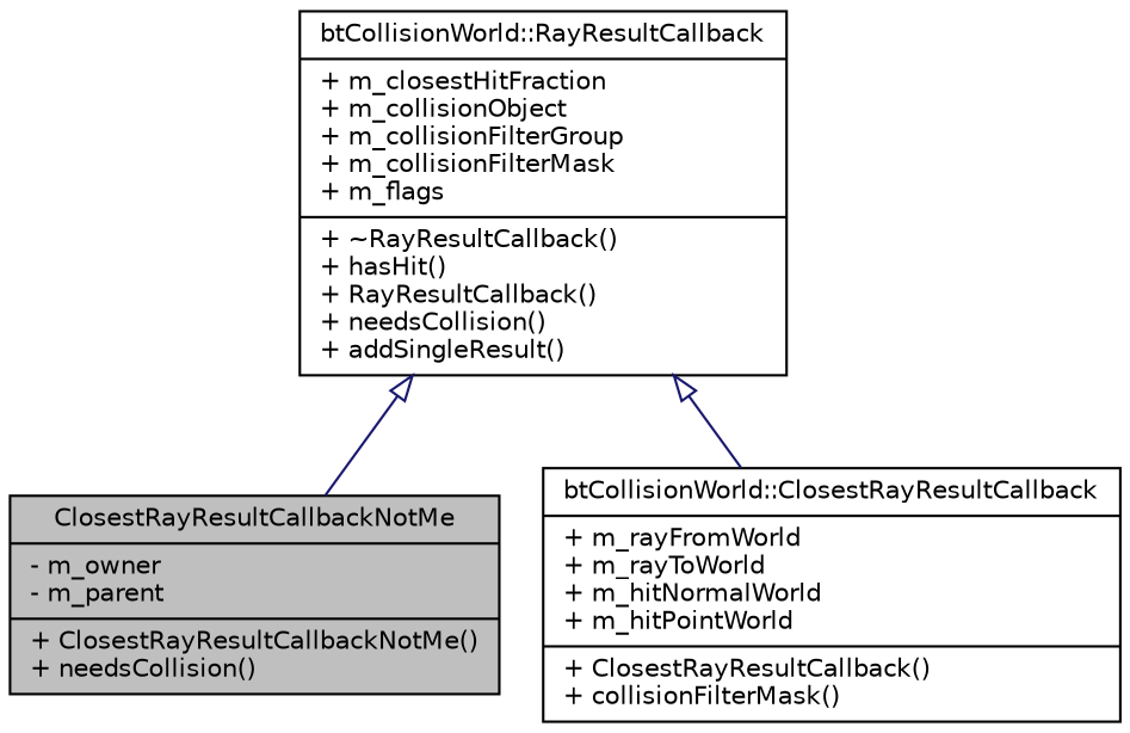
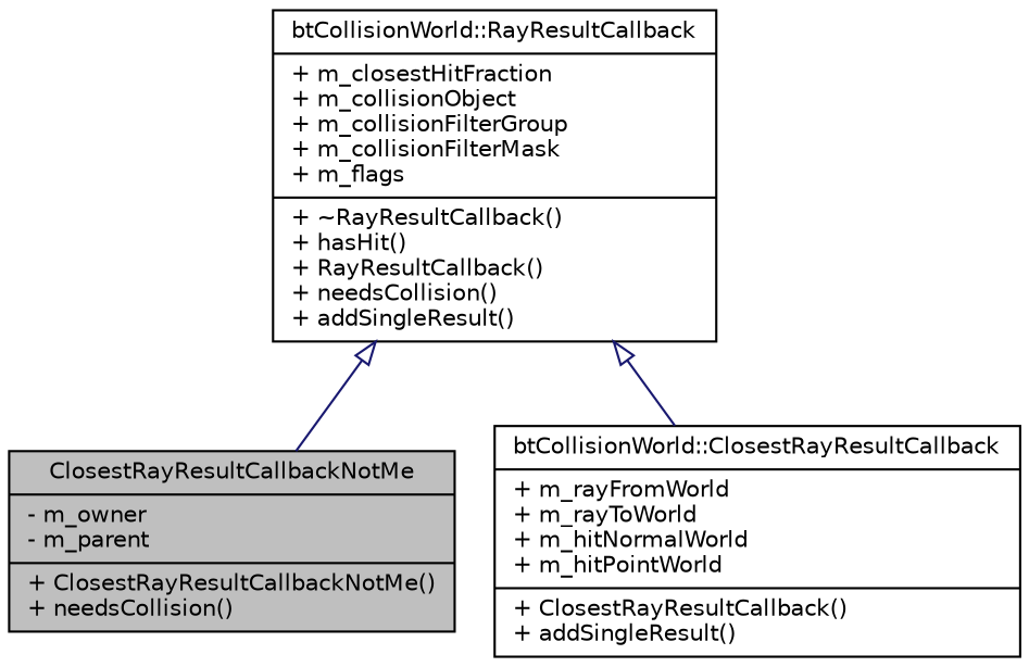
  digraph {
    node [color=black fillcolor=white fontname=Helvetica fontsize=10 shape=record style=filled]
    edge [arrowtail=empty color=midnightblue dir=back fontname=Helvetica fontsize=10 labelfontname=Helvetica labelfontsize=10 style=solid]
    n1 [fillcolor=grey75 fontcolor=black height=0.2 label="{ClosestRayResultCallbackNotMe\n|- m_owner\l- m_parent\l|+ ClosestRayResultCallbackNotMe()\l+ needsCollision()\l}" width=0.4]
-   n2 [height=0.2 label="{btCollisionWorld::ClosestRayResultCallback\n|+ m_rayFromWorld\l+ m_rayToWorld\l+ m_hitNormalWorld\l+ m_hitPointWorld\l|+ ClosestRayResultCallback()\l+ collisionFilterMask()\l}" width=0.4]
+   n2 [height=0.2 label="{btCollisionWorld::ClosestRayResultCallback\n|+ m_rayFromWorld\l+ m_rayToWorld\l+ m_hitNormalWorld\l+ m_hitPointWorld\l|+ ClosestRayResultCallback()\l+ addSingleResult()\l}" width=0.4]
    n3 [height=0.2 label="{btCollisionWorld::RayResultCallback\n|+ m_closestHitFraction\l+ m_collisionObject\l+ m_collisionFilterGroup\l+ m_collisionFilterMask\l+ m_flags\l|+ ~RayResultCallback()\l+ hasHit()\l+ RayResultCallback()\l+ needsCollision()\l+ addSingleResult()\l}" width=0.4]
    n3 -> n1
    n3 -> n2
  }
